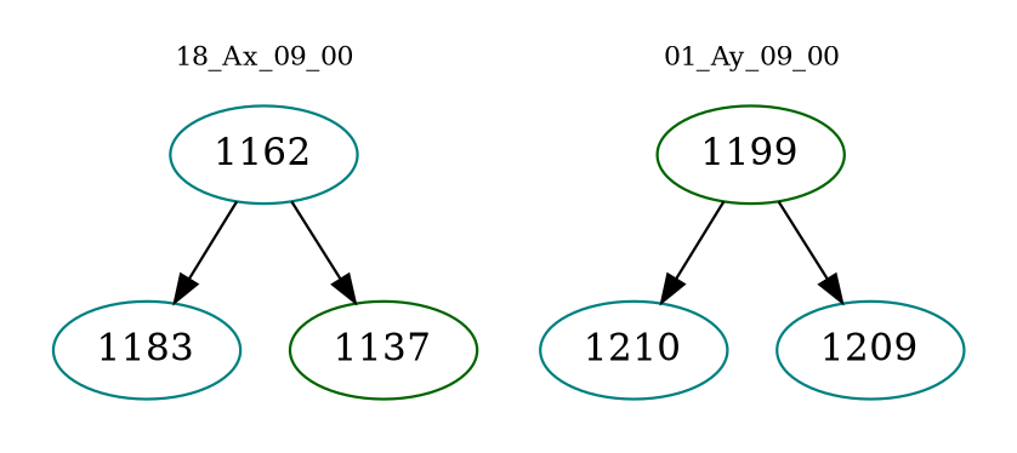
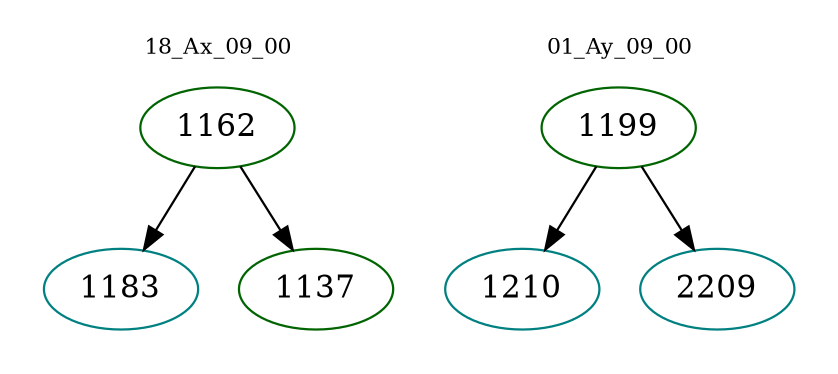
  digraph {
    node [color=teal]
    edge [color=black]
-   n1 [label=1162]
+   n1 [color=darkgreen label=1162]
    n2 [label=1183]
    n3 [color=darkgreen label=1137]
    n4 [color=darkgreen label=1199]
    n5 [label=1210]
-   n6 [label=1209]
+   n6 [label=2209]
    subgraph cluster_1 {
      color=white
      fontsize=10
      label="18_Ax_09_00"
      n1
      n2
      n3
    }
    subgraph cluster_2 {
      color=white
      fontsize=10
      label="01_Ay_09_00"
      n4
      n5
      n6
    }
    n1 -> n2
    n1 -> n3
    n4 -> n5
    n4 -> n6
  }
